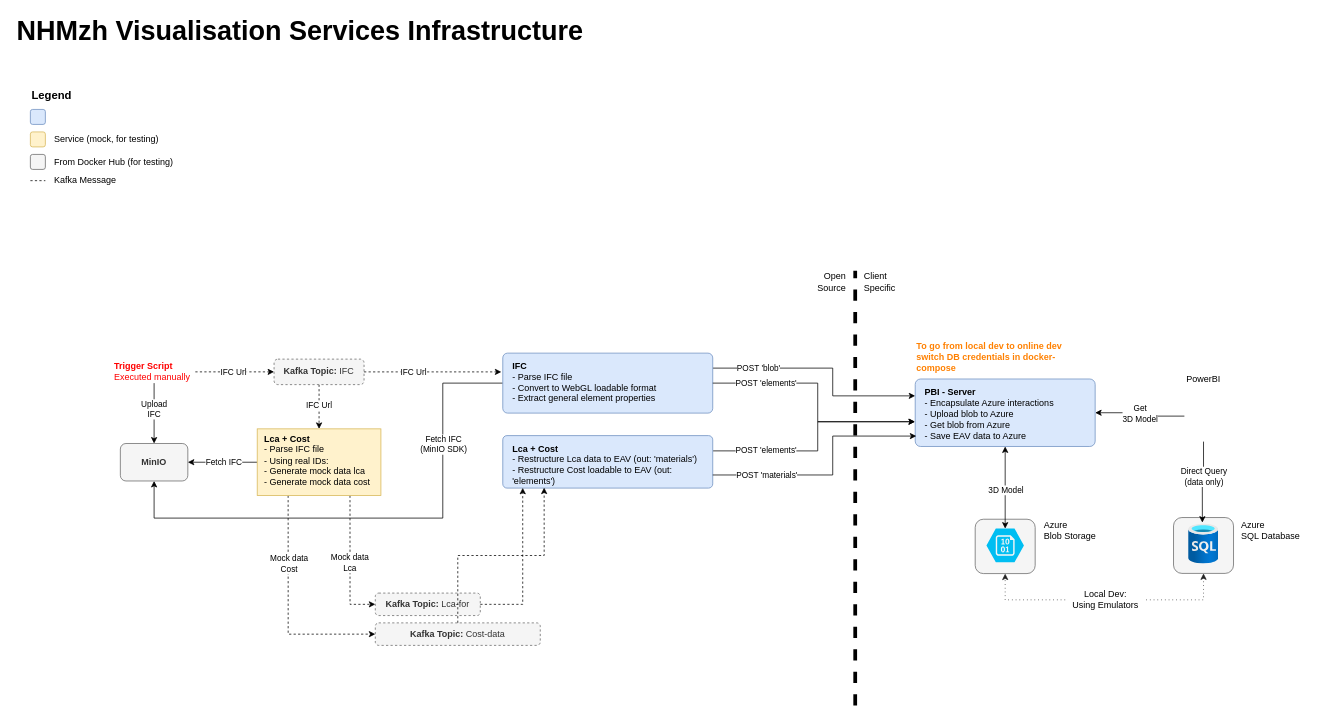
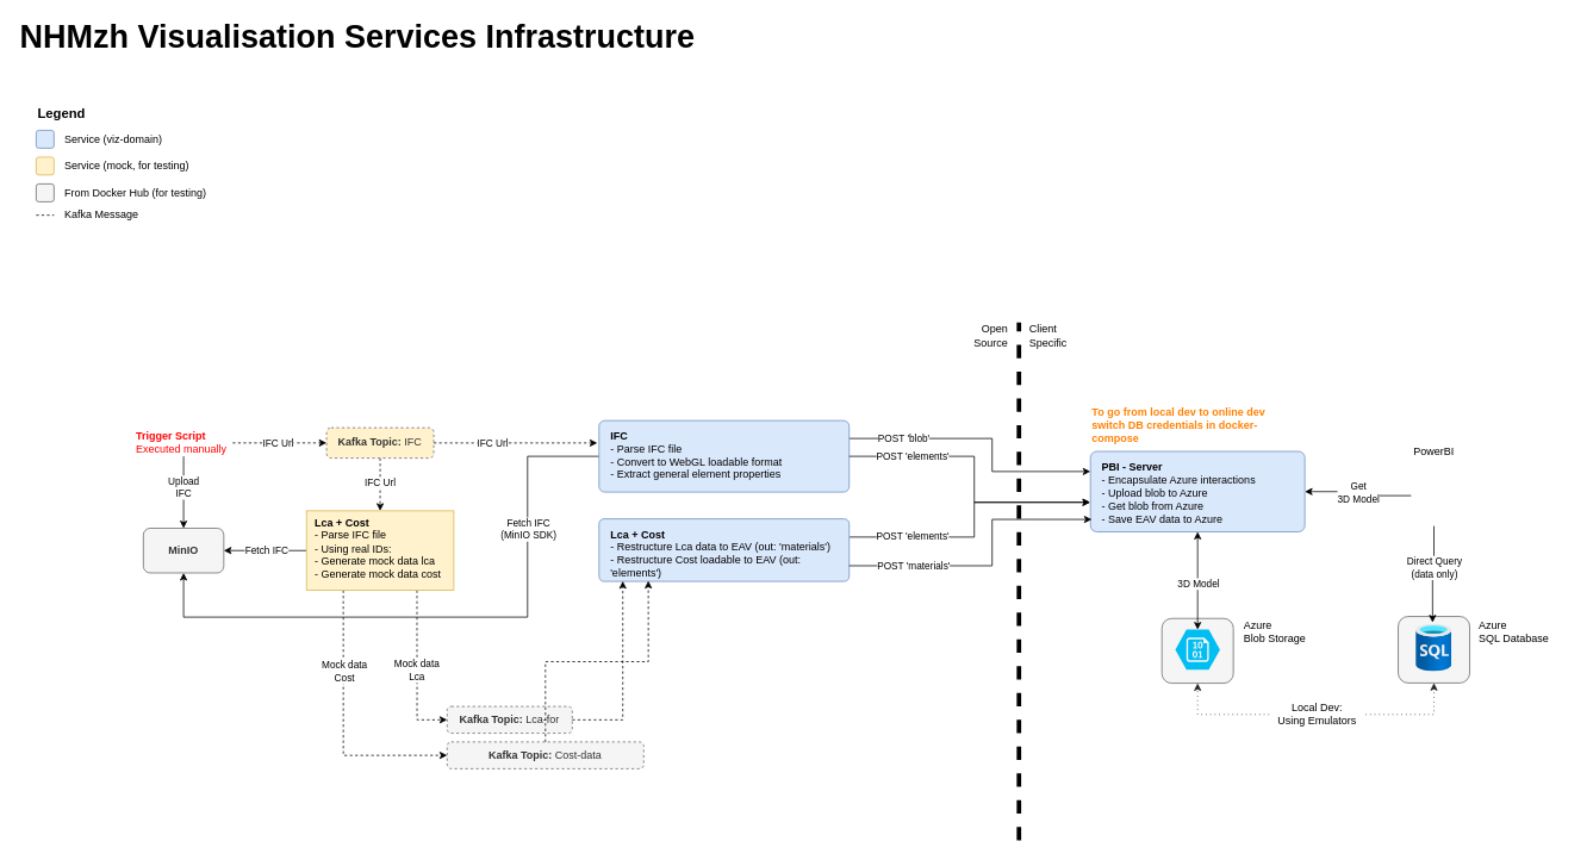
  <mxCell id="0" />
  <mxCell id="1" parent="0" />
  <mxCell id="2" value="" style="rounded=1;whiteSpace=wrap;html=1;fillColor=#f5f5f5;strokeColor=#666666;fontColor=#333333;" parent="1" vertex="1"><mxGeometry x="1564.5" y="689.25" width="80" height="74.5" as="geometry" /></mxCell>
  <mxCell id="3" value="" style="rounded=1;whiteSpace=wrap;html=1;fillColor=#f5f5f5;strokeColor=#666666;fontColor=#333333;" parent="1" vertex="1"><mxGeometry x="1300" y="691.5" width="80" height="72.5" as="geometry" /></mxCell>
  <mxCell id="4" style="edgeStyle=orthogonalEdgeStyle;rounded=0;orthogonalLoop=1;jettySize=auto;html=1;entryX=0.5;entryY=1;entryDx=0;entryDy=0;" parent="1" source="8" target="34" edge="1"><mxGeometry relative="1" as="geometry"><Array as="points"><mxPoint x="590" y="510" /><mxPoint x="590" y="690" /><mxPoint x="205" y="690" /></Array></mxGeometry></mxCell>
  <mxCell id="5" value="Fetch IFC&lt;br&gt;(MinIO SDK)" style="edgeLabel;html=1;align=center;verticalAlign=middle;resizable=0;points=[];" parent="4" vertex="1" connectable="0"><mxGeometry x="0.12" y="-2" relative="1" as="geometry"><mxPoint x="129" y="-97" as="offset" /></mxGeometry></mxCell>
  <mxCell id="6" style="edgeStyle=orthogonalEdgeStyle;rounded=0;orthogonalLoop=1;jettySize=auto;html=1;entryX=0;entryY=0.25;entryDx=0;entryDy=0;exitX=1;exitY=0.25;exitDx=0;exitDy=0;" parent="1" source="8" target="16" edge="1"><mxGeometry relative="1" as="geometry"><Array as="points"><mxPoint x="1110" y="490" /><mxPoint x="1110" y="527" /></Array></mxGeometry></mxCell>
  <mxCell id="7" value="POST 'blob'" style="edgeLabel;html=1;align=center;verticalAlign=middle;resizable=0;points=[];" parent="6" vertex="1" connectable="0"><mxGeometry x="-0.383" relative="1" as="geometry"><mxPoint x="-35" as="offset" /></mxGeometry></mxCell>
  <mxCell id="8" value="&lt;b&gt;IFC&lt;/b&gt;&lt;br&gt;- Parse IFC file&lt;div&gt;- Convert to WebGL loadable format&lt;div&gt;- Extract general element properties&lt;/div&gt;&lt;/div&gt;" style="rounded=1;whiteSpace=wrap;html=1;fillColor=#dae8fc;strokeColor=#6c8ebf;align=left;spacingLeft=7;verticalAlign=top;spacing=6;arcSize=8;" parent="1" vertex="1"><mxGeometry x="670" y="470" width="280" height="80" as="geometry" /></mxCell>
  <mxCell id="9" value="" style="rounded=1;whiteSpace=wrap;html=1;fillColor=#dae8fc;strokeColor=#6c8ebf;" parent="1" vertex="1"><mxGeometry x="40" y="145" width="20" height="20" as="geometry" /></mxCell>
  <mxCell id="10" value="Legend" style="text;html=1;align=left;verticalAlign=middle;whiteSpace=wrap;rounded=0;fontStyle=1;fontSize=15;" parent="1" vertex="1"><mxGeometry x="40" y="110" width="60" height="30" as="geometry" /></mxCell>
+ <mxCell id="11" value="Service (viz-domain)" style="text;html=1;align=left;verticalAlign=middle;whiteSpace=wrap;rounded=0;fontStyle=0" parent="1" vertex="1"><mxGeometry x="70" y="140" width="130" height="30" as="geometry" /></mxCell>
  <mxCell id="12" value="" style="rounded=1;whiteSpace=wrap;html=1;fillColor=#fff2cc;strokeColor=#d6b656;" parent="1" vertex="1"><mxGeometry x="40" y="175" width="20" height="20" as="geometry" /></mxCell>
  <mxCell id="13" value="Service (mock, for testing)" style="text;html=1;align=left;verticalAlign=middle;whiteSpace=wrap;rounded=0;fontStyle=0" parent="1" vertex="1"><mxGeometry x="70" y="170" width="210" height="30" as="geometry" /></mxCell>
  <mxCell id="14" value="NHMzh Visualisation Services Infrastructure" style="text;html=1;align=left;verticalAlign=middle;whiteSpace=wrap;rounded=0;fontStyle=1;fontSize=36;" parent="1" vertex="1"><mxGeometry x="20" y="20" width="1200" height="40" as="geometry" /></mxCell>
  <mxCell id="15" value="&lt;b&gt;Lca + Cost&lt;/b&gt;&lt;br&gt;- Restructure Lca data to EAV (out: 'materials')&lt;div&gt;- Restructure Cost loadable to EAV (out: 'elements')&lt;/div&gt;" style="rounded=1;whiteSpace=wrap;html=1;fillColor=#dae8fc;strokeColor=#6c8ebf;align=left;spacingLeft=7;verticalAlign=top;spacing=6;arcSize=8;" parent="1" vertex="1"><mxGeometry x="670" y="580" width="280" height="70" as="geometry" /></mxCell>
  <mxCell id="16" value="&lt;b&gt;PBI - Server&lt;/b&gt;&lt;br&gt;- Encapsulate Azure interactions&lt;div&gt;- Upload blob to Azure&lt;br&gt;&lt;/div&gt;&lt;div&gt;- Get blob from Azure&lt;/div&gt;&lt;div&gt;- Save EAV data to Azure&lt;/div&gt;" style="rounded=1;whiteSpace=wrap;html=1;fillColor=#dae8fc;strokeColor=#6c8ebf;align=left;spacingLeft=7;verticalAlign=top;spacing=6;arcSize=8;" parent="1" vertex="1"><mxGeometry x="1220" y="504.5" width="240" height="90" as="geometry" /></mxCell>
  <mxCell id="17" style="edgeStyle=orthogonalEdgeStyle;rounded=0;orthogonalLoop=1;jettySize=auto;html=1;entryX=1;entryY=0.5;entryDx=0;entryDy=0;" parent="1" source="19" target="16" edge="1"><mxGeometry relative="1" as="geometry" /></mxCell>
  <mxCell id="18" value="Get&lt;br&gt;3D Model" style="edgeLabel;html=1;align=center;verticalAlign=middle;resizable=0;points=[];" parent="17" vertex="1" connectable="0"><mxGeometry x="0.035" y="1" relative="1" as="geometry"><mxPoint as="offset" /></mxGeometry></mxCell>
  <mxCell id="19" value="" style="image;aspect=fixed;html=1;points=[];align=center;fontSize=12;image=img/lib/azure2/power_platform/PowerBI.svg;" parent="1" vertex="1"><mxGeometry x="1579" y="520" width="51" height="68" as="geometry" /></mxCell>
  <mxCell id="20" value="" style="image;aspect=fixed;html=1;points=[];align=center;fontSize=12;image=img/lib/azure2/preview/Time_Series_Data_Sets.svg;" parent="1" vertex="1"><mxGeometry x="1584.5" y="697.75" width="40" height="53.33" as="geometry" /></mxCell>
  <mxCell id="21" value="" style="verticalLabelPosition=bottom;html=1;verticalAlign=top;align=center;strokeColor=none;fillColor=#00BEF2;shape=mxgraph.azure.storage_blob;" parent="1" vertex="1"><mxGeometry x="1315" y="704" width="50" height="45" as="geometry" /></mxCell>
  <mxCell id="22" style="edgeStyle=orthogonalEdgeStyle;rounded=0;orthogonalLoop=1;jettySize=auto;html=1;entryX=0.461;entryY=-0.032;entryDx=0;entryDy=0;entryPerimeter=0;" parent="1" source="19" target="20" edge="1"><mxGeometry relative="1" as="geometry" /></mxCell>
  <mxCell id="23" value="Direct Query&lt;br&gt;(data only)" style="edgeLabel;html=1;align=center;verticalAlign=middle;resizable=0;points=[];" parent="22" vertex="1" connectable="0"><mxGeometry x="-0.317" y="1" relative="1" as="geometry"><mxPoint x="-1" y="9" as="offset" /></mxGeometry></mxCell>
  <mxCell id="24" style="edgeStyle=orthogonalEdgeStyle;rounded=0;orthogonalLoop=1;jettySize=auto;html=1;entryX=0.5;entryY=0;entryDx=0;entryDy=0;entryPerimeter=0;startArrow=classic;startFill=1;" parent="1" source="16" target="21" edge="1"><mxGeometry relative="1" as="geometry" /></mxCell>
  <mxCell id="25" value="3D Model" style="edgeLabel;html=1;align=center;verticalAlign=middle;resizable=0;points=[];" parent="24" vertex="1" connectable="0"><mxGeometry x="-0.114" relative="1" as="geometry"><mxPoint y="9" as="offset" /></mxGeometry></mxCell>
  <mxCell id="26" style="edgeStyle=orthogonalEdgeStyle;rounded=0;orthogonalLoop=1;jettySize=auto;html=1;" parent="1" source="30" target="34" edge="1"><mxGeometry relative="1" as="geometry" /></mxCell>
  <mxCell id="27" value="Upload&lt;br&gt;IFC" style="edgeLabel;html=1;align=center;verticalAlign=middle;resizable=0;points=[];" parent="26" vertex="1" connectable="0"><mxGeometry x="-0.154" y="-1" relative="1" as="geometry"><mxPoint as="offset" /></mxGeometry></mxCell>
  <mxCell id="28" style="edgeStyle=orthogonalEdgeStyle;rounded=0;orthogonalLoop=1;jettySize=auto;html=1;dashed=1;" parent="1" source="30" target="33" edge="1"><mxGeometry relative="1" as="geometry" /></mxCell>
  <mxCell id="29" value="IFC Url" style="edgeLabel;html=1;align=center;verticalAlign=middle;resizable=0;points=[];" parent="28" vertex="1" connectable="0"><mxGeometry x="-0.048" relative="1" as="geometry"><mxPoint as="offset" /></mxGeometry></mxCell>
  <mxCell id="30" value="&lt;b&gt;Trigger Script&lt;/b&gt; &lt;br&gt;Executed manually" style="text;html=1;align=left;verticalAlign=middle;whiteSpace=wrap;rounded=0;fontStyle=0;fontColor=#FF0000;" parent="1" vertex="1"><mxGeometry x="150" y="480" width="110" height="30" as="geometry" /></mxCell>
  <mxCell id="31" style="edgeStyle=orthogonalEdgeStyle;rounded=0;orthogonalLoop=1;jettySize=auto;html=1;dashed=1;" parent="1" source="33" target="41" edge="1"><mxGeometry relative="1" as="geometry" /></mxCell>
  <mxCell id="32" value="IFC Url" style="edgeLabel;html=1;align=center;verticalAlign=middle;resizable=0;points=[];" parent="31" vertex="1" connectable="0"><mxGeometry x="-0.09" y="-1" relative="1" as="geometry"><mxPoint as="offset" /></mxGeometry></mxCell>
- <mxCell id="33" value="Kafka Topic: &lt;span style=&quot;font-weight: normal;&quot;&gt;IFC&lt;/span&gt;" style="rounded=1;whiteSpace=wrap;html=1;fillColor=#f5f5f5;strokeColor=#666666;fontStyle=1;fontColor=#333333;dashed=1;" parent="1" vertex="1"><mxGeometry x="365" y="478" width="120" height="34" as="geometry" /></mxCell>
+ <mxCell id="33" value="Kafka Topic: &lt;span style=&quot;font-weight: normal;&quot;&gt;IFC&lt;/span&gt;" style="rounded=1;whiteSpace=wrap;html=1;fillColor=#fff2cc;strokeColor=#666666;fontStyle=1;fontColor=#333333;dashed=1;" parent="1" vertex="1"><mxGeometry x="365" y="478" width="120" height="34" as="geometry" /></mxCell>
  <mxCell id="34" value="MinIO" style="rounded=1;whiteSpace=wrap;html=1;fillColor=#f5f5f5;strokeColor=#666666;fontStyle=1;fontColor=#333333;" parent="1" vertex="1"><mxGeometry x="160" y="590.5" width="90" height="50" as="geometry" /></mxCell>
  <mxCell id="35" style="edgeStyle=orthogonalEdgeStyle;rounded=0;orthogonalLoop=1;jettySize=auto;html=1;entryX=1;entryY=0.5;entryDx=0;entryDy=0;" parent="1" source="41" target="34" edge="1"><mxGeometry relative="1" as="geometry" /></mxCell>
  <mxCell id="36" value="Fetch IFC" style="edgeLabel;html=1;align=center;verticalAlign=middle;resizable=0;points=[];" parent="35" vertex="1" connectable="0"><mxGeometry x="0.194" relative="1" as="geometry"><mxPoint x="10" as="offset" /></mxGeometry></mxCell>
  <mxCell id="37" style="edgeStyle=orthogonalEdgeStyle;rounded=0;orthogonalLoop=1;jettySize=auto;html=1;entryX=0;entryY=0.5;entryDx=0;entryDy=0;exitX=0.75;exitY=1;exitDx=0;exitDy=0;dashed=1;" parent="1" source="41" target="44" edge="1"><mxGeometry relative="1" as="geometry" /></mxCell>
  <mxCell id="38" value="Mock data&lt;br&gt;Lca" style="edgeLabel;html=1;align=center;verticalAlign=middle;resizable=0;points=[];" parent="37" vertex="1" connectable="0"><mxGeometry x="0.0" y="-1" relative="1" as="geometry"><mxPoint as="offset" /></mxGeometry></mxCell>
  <mxCell id="39" style="edgeStyle=orthogonalEdgeStyle;rounded=0;orthogonalLoop=1;jettySize=auto;html=1;entryX=0;entryY=0.5;entryDx=0;entryDy=0;exitX=0.25;exitY=1;exitDx=0;exitDy=0;dashed=1;" parent="1" source="41" target="46" edge="1"><mxGeometry relative="1" as="geometry" /></mxCell>
  <mxCell id="40" value="Mock data&lt;div&gt;Cost&lt;/div&gt;" style="edgeLabel;html=1;align=center;verticalAlign=middle;resizable=0;points=[];" parent="39" vertex="1" connectable="0"><mxGeometry x="-0.292" y="1" relative="1" as="geometry"><mxPoint y="-16" as="offset" /></mxGeometry></mxCell>
  <mxCell id="41" value="Lca + Cost&lt;br&gt;&lt;span style=&quot;font-weight: normal;&quot;&gt;- Parse IFC file&lt;/span&gt;&lt;div&gt;&lt;span style=&quot;font-weight: 400;&quot;&gt;- Using real IDs:&lt;/span&gt;&lt;span style=&quot;font-weight: 400;&quot;&gt;&lt;br&gt;&lt;/span&gt;&lt;div&gt;&lt;span style=&quot;font-weight: normal;&quot;&gt;- Generate mock data lca&lt;/span&gt;&lt;/div&gt;&lt;div&gt;&lt;span style=&quot;font-weight: normal;&quot;&gt;- Generate mock data cost&amp;nbsp;&lt;/span&gt;&lt;/div&gt;&lt;div&gt;&lt;br&gt;&lt;/div&gt;&lt;/div&gt;" style="whiteSpace=wrap;html=1;fillColor=#fff2cc;strokeColor=#d6b656;fontStyle=1;align=left;verticalAlign=top;spacingLeft=7;arcSize=9;rounded=0;" parent="1" vertex="1"><mxGeometry x="342.5" y="571" width="165" height="89" as="geometry" /></mxCell>
  <mxCell id="42" style="edgeStyle=orthogonalEdgeStyle;rounded=0;orthogonalLoop=1;jettySize=auto;html=1;entryX=-0.007;entryY=0.313;entryDx=0;entryDy=0;entryPerimeter=0;dashed=1;" parent="1" source="33" target="8" edge="1"><mxGeometry relative="1" as="geometry" /></mxCell>
  <mxCell id="43" value="IFC Url" style="edgeLabel;html=1;align=center;verticalAlign=middle;resizable=0;points=[];" parent="42" vertex="1" connectable="0"><mxGeometry x="-0.415" y="2" relative="1" as="geometry"><mxPoint x="11" y="2" as="offset" /></mxGeometry></mxCell>
  <mxCell id="44" value="Kafka Topic: &lt;span style=&quot;font-weight: normal;&quot;&gt;Lca-for&lt;/span&gt;" style="rounded=1;whiteSpace=wrap;html=1;fillColor=#f5f5f5;strokeColor=#666666;fontStyle=1;fontColor=#333333;dashed=1;" parent="1" vertex="1"><mxGeometry x="500" y="790" width="140" height="30" as="geometry" /></mxCell>
  <mxCell id="45" style="edgeStyle=orthogonalEdgeStyle;rounded=0;orthogonalLoop=1;jettySize=auto;html=1;entryX=0.197;entryY=0.991;entryDx=0;entryDy=0;dashed=1;entryPerimeter=0;" parent="1" source="46" target="15" edge="1"><mxGeometry relative="1" as="geometry" /></mxCell>
  <mxCell id="46" value="Kafka Topic: &lt;span style=&quot;font-weight: normal;&quot;&gt;Cost-data&lt;/span&gt;" style="rounded=1;whiteSpace=wrap;html=1;fillColor=#f5f5f5;strokeColor=#666666;fontStyle=1;fontColor=#333333;dashed=1;" parent="1" vertex="1"><mxGeometry x="500" y="829.75" width="220" height="30" as="geometry" /></mxCell>
  <mxCell id="47" style="edgeStyle=orthogonalEdgeStyle;rounded=0;orthogonalLoop=1;jettySize=auto;html=1;entryX=0.006;entryY=0.846;entryDx=0;entryDy=0;entryPerimeter=0;exitX=1;exitY=0.75;exitDx=0;exitDy=0;" parent="1" source="15" target="16" edge="1"><mxGeometry relative="1" as="geometry"><Array as="points"><mxPoint x="1110" y="632" /><mxPoint x="1110" y="581" /></Array></mxGeometry></mxCell>
  <mxCell id="48" value="POST 'materials'" style="edgeLabel;html=1;align=center;verticalAlign=middle;resizable=0;points=[];" parent="47" vertex="1" connectable="0"><mxGeometry x="-0.254" y="2" relative="1" as="geometry"><mxPoint x="-50" y="2" as="offset" /></mxGeometry></mxCell>
  <mxCell id="49" value="" style="rounded=1;whiteSpace=wrap;html=1;fillColor=#f5f5f5;strokeColor=#666666;fontColor=#333333;" parent="1" vertex="1"><mxGeometry x="40" y="205" width="20" height="20" as="geometry" /></mxCell>
  <mxCell id="50" value="From Docker Hub (for testing)" style="text;html=1;align=left;verticalAlign=middle;whiteSpace=wrap;rounded=0;fontStyle=0" parent="1" vertex="1"><mxGeometry x="70" y="200" width="210" height="30" as="geometry" /></mxCell>
  <mxCell id="51" style="edgeStyle=orthogonalEdgeStyle;rounded=0;orthogonalLoop=1;jettySize=auto;html=1;entryX=0.5;entryY=1;entryDx=0;entryDy=0;strokeColor=#212121;dashed=1;dashPattern=1 4;" parent="1" source="53" target="3" edge="1"><mxGeometry relative="1" as="geometry" /></mxCell>
  <mxCell id="52" style="edgeStyle=orthogonalEdgeStyle;rounded=0;orthogonalLoop=1;jettySize=auto;html=1;entryX=0.5;entryY=1;entryDx=0;entryDy=0;strokeColor=#212121;dashed=1;dashPattern=1 4;" parent="1" source="53" target="2" edge="1"><mxGeometry relative="1" as="geometry" /></mxCell>
  <mxCell id="53" value="Local Dev: &lt;br&gt;Using Emulators" style="text;html=1;align=center;verticalAlign=middle;whiteSpace=wrap;rounded=0;fontStyle=0;strokeColor=none;" parent="1" vertex="1"><mxGeometry x="1420" y="784" width="108" height="30" as="geometry" /></mxCell>
  <mxCell id="54" value="" style="endArrow=none;html=1;rounded=0;startFill=0;dashed=1;" parent="1" edge="1"><mxGeometry width="50" height="50" relative="1" as="geometry"><mxPoint x="40" y="240" as="sourcePoint" /><mxPoint x="60" y="240" as="targetPoint" /></mxGeometry></mxCell>
  <mxCell id="55" value="Kafka Message" style="text;html=1;align=left;verticalAlign=middle;whiteSpace=wrap;rounded=0;fontStyle=0" parent="1" vertex="1"><mxGeometry x="70" y="225" width="210" height="30" as="geometry" /></mxCell>
  <mxCell id="56" value="Azure&lt;br&gt;Blob Storage" style="text;html=1;align=left;verticalAlign=middle;whiteSpace=wrap;rounded=0;fontStyle=0;strokeColor=none;" parent="1" vertex="1"><mxGeometry x="1390" y="691.5" width="108" height="30" as="geometry" /></mxCell>
  <mxCell id="57" value="Azure&lt;br&gt;SQL Database" style="text;html=1;align=left;verticalAlign=middle;whiteSpace=wrap;rounded=0;fontStyle=0;strokeColor=none;" parent="1" vertex="1"><mxGeometry x="1653" y="691.5" width="108" height="30" as="geometry" /></mxCell>
  <mxCell id="58" value="PowerBI" style="text;html=1;align=left;verticalAlign=middle;whiteSpace=wrap;rounded=0;fontStyle=0;strokeColor=none;" parent="1" vertex="1"><mxGeometry x="1580" y="490" width="70" height="30" as="geometry" /></mxCell>
  <mxCell id="59" value="" style="endArrow=none;dashed=1;html=1;strokeWidth=5;rounded=0;" parent="1" edge="1"><mxGeometry width="50" height="50" relative="1" as="geometry"><mxPoint x="1140" y="940" as="sourcePoint" /><mxPoint x="1140" y="360" as="targetPoint" /></mxGeometry></mxCell>
  <mxCell id="60" value="Client Specific" style="text;html=1;align=left;verticalAlign=middle;whiteSpace=wrap;rounded=0;fontStyle=0;strokeColor=none;" parent="1" vertex="1"><mxGeometry x="1150" y="360" width="70" height="30" as="geometry" /></mxCell>
  <mxCell id="61" value="Open&lt;div&gt;Source&lt;/div&gt;" style="text;html=1;align=right;verticalAlign=middle;whiteSpace=wrap;rounded=0;fontStyle=0;strokeColor=none;" parent="1" vertex="1"><mxGeometry x="1060" y="360" width="70" height="30" as="geometry" /></mxCell>
  <mxCell id="62" style="edgeStyle=orthogonalEdgeStyle;rounded=0;orthogonalLoop=1;jettySize=auto;html=1;entryX=-0.002;entryY=0.633;entryDx=0;entryDy=0;entryPerimeter=0;exitX=1.002;exitY=0.291;exitDx=0;exitDy=0;exitPerimeter=0;" parent="1" source="15" target="16" edge="1"><mxGeometry relative="1" as="geometry"><Array as="points"><mxPoint x="1090" y="600" /><mxPoint x="1090" y="562" /></Array></mxGeometry></mxCell>
  <mxCell id="63" value="POST 'elements'" style="edgeLabel;html=1;align=center;verticalAlign=middle;resizable=0;points=[];" parent="62" vertex="1" connectable="0"><mxGeometry x="-0.821" y="1" relative="1" as="geometry"><mxPoint x="42" as="offset" /></mxGeometry></mxCell>
  <mxCell id="64" style="edgeStyle=orthogonalEdgeStyle;rounded=0;orthogonalLoop=1;jettySize=auto;html=1;entryX=-0.001;entryY=0.633;entryDx=0;entryDy=0;entryPerimeter=0;" parent="1" source="8" target="16" edge="1"><mxGeometry relative="1" as="geometry"><Array as="points"><mxPoint x="1090" y="510" /><mxPoint x="1090" y="562" /></Array></mxGeometry></mxCell>
  <mxCell id="65" value="POST 'elements'" style="edgeLabel;html=1;align=center;verticalAlign=middle;resizable=0;points=[];" parent="64" vertex="1" connectable="0"><mxGeometry x="-0.426" relative="1" as="geometry"><mxPoint x="-22" as="offset" /></mxGeometry></mxCell>
  <mxCell id="66" style="edgeStyle=orthogonalEdgeStyle;rounded=0;orthogonalLoop=1;jettySize=auto;html=1;entryX=0.095;entryY=0.995;entryDx=0;entryDy=0;entryPerimeter=0;dashed=1;" parent="1" source="44" target="15" edge="1"><mxGeometry relative="1" as="geometry" /></mxCell>
  <mxCell id="67" value="To go from local dev to online dev switch DB credentials in docker-compose" style="text;html=1;align=left;verticalAlign=middle;whiteSpace=wrap;rounded=0;fontStyle=1;fontColor=#FF8000;" parent="1" vertex="1"><mxGeometry x="1220" y="460" width="210" height="30" as="geometry" /></mxCell>
